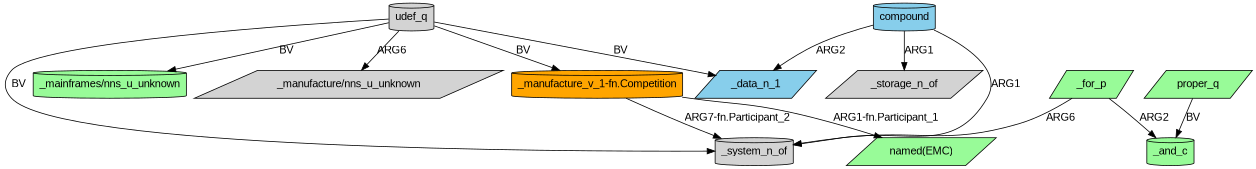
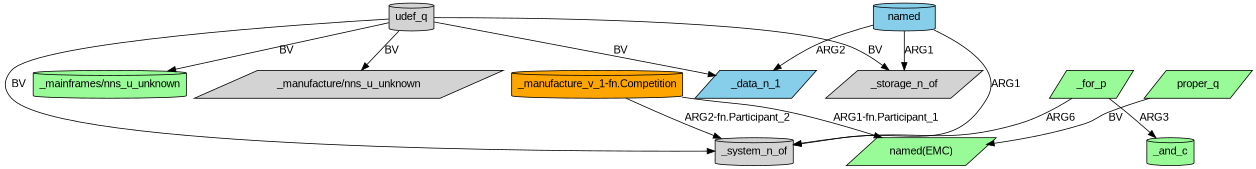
  digraph {
    fontname="Liberation Sans"
    node [fillcolor=palegreen fontname="Liberation Sans" shape=cylinder style=filled]
    edge [fontname="Liberation Sans"]
    "_manufacture_v_1-fn.Competition" [fillcolor=orange]
    _system_n_of [fillcolor=lightgrey]
    "named(EMC)" [shape=parallelogram]
    udef_q [fillcolor=lightgrey]
    _storage_n_of [fillcolor=lightgrey shape=parallelogram]
    "_mainframes/nns_u_unknown"
    n7 [fillcolor=lightgrey label="_manufacture/nns_u_unknown" shape=parallelogram]
    _data_n_1 [fillcolor=skyblue shape=parallelogram]
-   compound [fillcolor=skyblue]
+   compound [fillcolor=skyblue label=named]
    proper_q [shape=parallelogram]
    _for_p [shape=parallelogram]
    _and_c
-   "_manufacture_v_1-fn.Competition" -> _system_n_of [label="ARG7-fn.Participant_2"]
+   "_manufacture_v_1-fn.Competition" -> _system_n_of [label="ARG2-fn.Participant_2"]
    "_manufacture_v_1-fn.Competition" -> "named(EMC)" [label="ARG1-fn.Participant_1"]
    udef_q -> _system_n_of [label=BV]
-   udef_q -> "_manufacture_v_1-fn.Competition" [label=BV]
+   udef_q -> _storage_n_of [label=BV]
    udef_q -> "_mainframes/nns_u_unknown" [label=BV]
-   udef_q -> n7 [label=ARG6]
+   udef_q -> n7 [label=BV]
    udef_q -> _data_n_1 [label=BV]
    compound -> _system_n_of [label=ARG1]
    compound -> _storage_n_of [label=ARG1]
    compound -> _data_n_1 [label=ARG2]
-   proper_q -> _and_c [label=BV]
+   proper_q -> "named(EMC)" [label=BV]
    _for_p -> _system_n_of [label=ARG6]
-   _for_p -> _and_c [label=ARG2]
+   _for_p -> _and_c [label=ARG3]
  }
